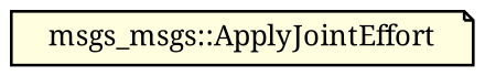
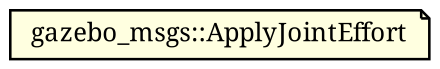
  digraph {
    rankdir=LR
    fontname="Noto Serif"
-   n1 [color=black fillcolor=lightyellow fontname="Noto Serif" fontsize=10 height=0.2 label="msgs_msgs::ApplyJointEffort" shape=note style=filled width=0.4]
+   n1 [color=black fillcolor=lightyellow fontname="Noto Serif" fontsize=10 height=0.2 label="gazebo_msgs::ApplyJointEffort" shape=note style=filled width=0.4]
  }
